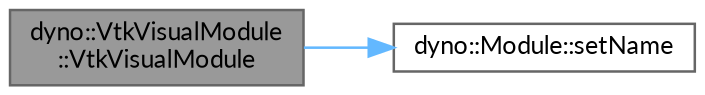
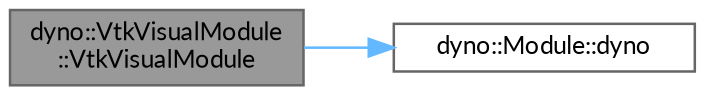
  digraph {
    rankdir=LR
    fontname=Lato
    node [fontname=Lato fontsize=10 shape=box style=filled]
    n1 [color=gray40 fillcolor=grey60 fontcolor=black height=0.2 label="dyno::VtkVisualModule\l::VtkVisualModule" width=0.4]
-   n2 [color=grey40 fillcolor=white height=0.2 label="dyno::Module::setName" width=0.4]
+   n2 [color=grey40 fillcolor=white height=0.2 label="dyno::Module::dyno" width=0.4]
    n1 -> n2 [color=steelblue1 fontname=Lato fontsize=10 labelfontname=Helvetica labelfontsize=10 style=solid]
  }
